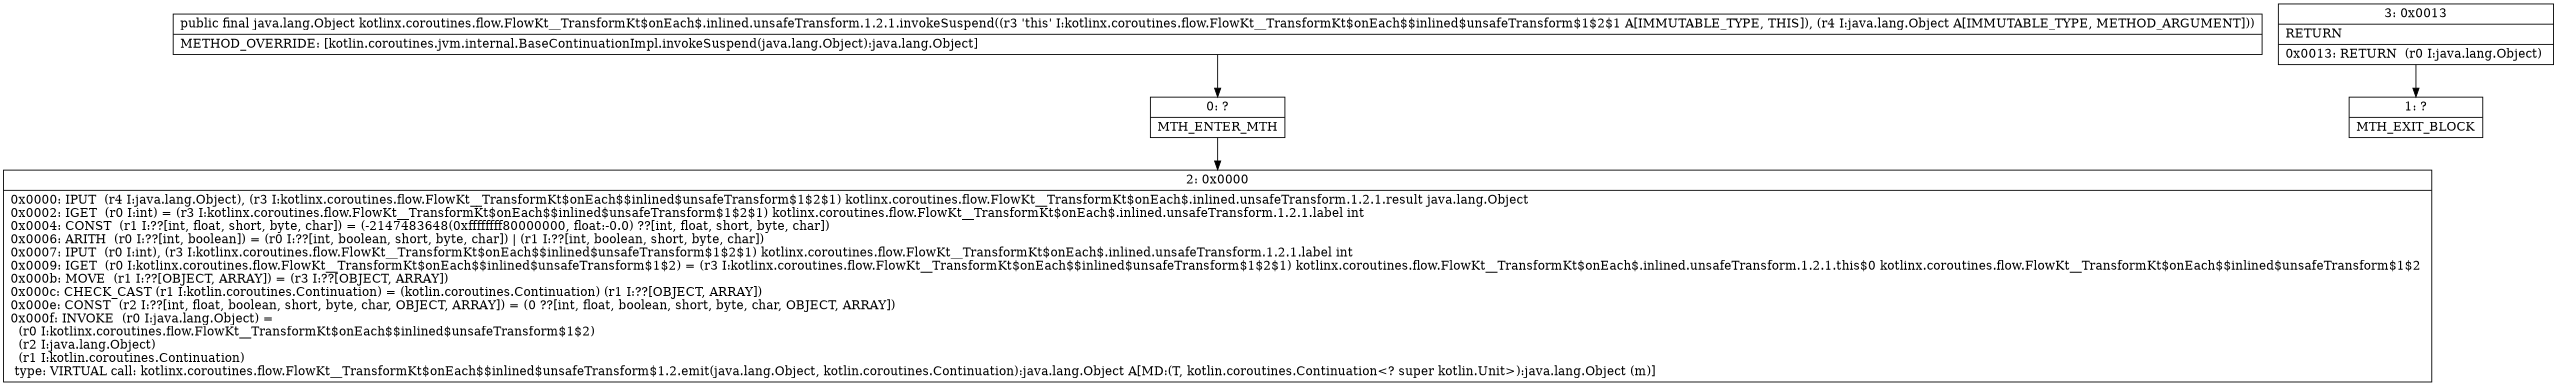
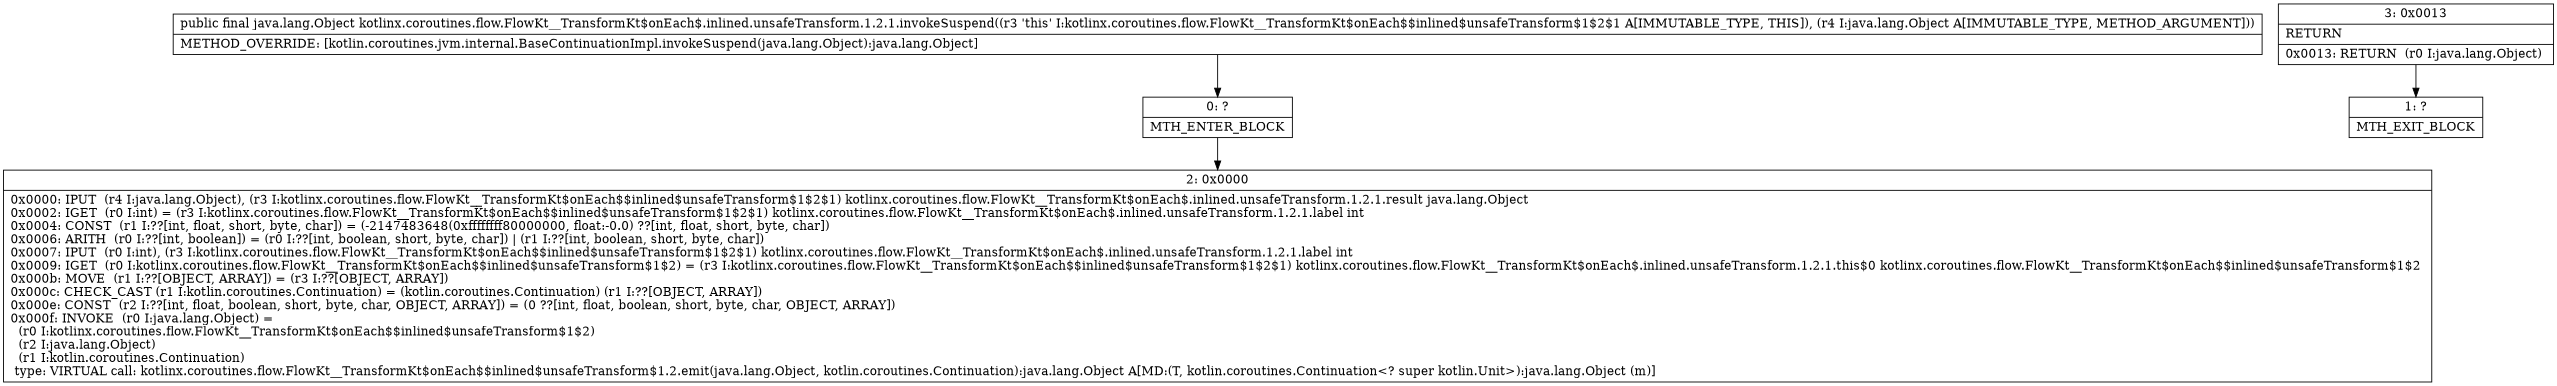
  digraph {
    node [shape=record]
-   n1 [label="{0\:\ ?|MTH_ENTER_MTH\l}"]
+   n1 [label="{0\:\ ?|MTH_ENTER_BLOCK\l}"]
    n2 [label="{2\:\ 0x0000|0x0000: IPUT  (r4 I:java.lang.Object), (r3 I:kotlinx.coroutines.flow.FlowKt__TransformKt$onEach$$inlined$unsafeTransform$1$2$1) kotlinx.coroutines.flow.FlowKt__TransformKt$onEach$.inlined.unsafeTransform.1.2.1.result java.lang.Object \l0x0002: IGET  (r0 I:int) = (r3 I:kotlinx.coroutines.flow.FlowKt__TransformKt$onEach$$inlined$unsafeTransform$1$2$1) kotlinx.coroutines.flow.FlowKt__TransformKt$onEach$.inlined.unsafeTransform.1.2.1.label int \l0x0004: CONST  (r1 I:??[int, float, short, byte, char]) = (\-2147483648(0xffffffff80000000, float:\-0.0) ??[int, float, short, byte, char]) \l0x0006: ARITH  (r0 I:??[int, boolean]) = (r0 I:??[int, boolean, short, byte, char]) \| (r1 I:??[int, boolean, short, byte, char]) \l0x0007: IPUT  (r0 I:int), (r3 I:kotlinx.coroutines.flow.FlowKt__TransformKt$onEach$$inlined$unsafeTransform$1$2$1) kotlinx.coroutines.flow.FlowKt__TransformKt$onEach$.inlined.unsafeTransform.1.2.1.label int \l0x0009: IGET  (r0 I:kotlinx.coroutines.flow.FlowKt__TransformKt$onEach$$inlined$unsafeTransform$1$2) = (r3 I:kotlinx.coroutines.flow.FlowKt__TransformKt$onEach$$inlined$unsafeTransform$1$2$1) kotlinx.coroutines.flow.FlowKt__TransformKt$onEach$.inlined.unsafeTransform.1.2.1.this$0 kotlinx.coroutines.flow.FlowKt__TransformKt$onEach$$inlined$unsafeTransform$1$2 \l0x000b: MOVE  (r1 I:??[OBJECT, ARRAY]) = (r3 I:??[OBJECT, ARRAY]) \l0x000c: CHECK_CAST (r1 I:kotlin.coroutines.Continuation) = (kotlin.coroutines.Continuation) (r1 I:??[OBJECT, ARRAY]) \l0x000e: CONST  (r2 I:??[int, float, boolean, short, byte, char, OBJECT, ARRAY]) = (0 ??[int, float, boolean, short, byte, char, OBJECT, ARRAY]) \l0x000f: INVOKE  (r0 I:java.lang.Object) = \l  (r0 I:kotlinx.coroutines.flow.FlowKt__TransformKt$onEach$$inlined$unsafeTransform$1$2)\l  (r2 I:java.lang.Object)\l  (r1 I:kotlin.coroutines.Continuation)\l type: VIRTUAL call: kotlinx.coroutines.flow.FlowKt__TransformKt$onEach$$inlined$unsafeTransform$1.2.emit(java.lang.Object, kotlin.coroutines.Continuation):java.lang.Object A[MD:(T, kotlin.coroutines.Continuation\<? super kotlin.Unit\>):java.lang.Object (m)]\l}"]
    n3 [label="{3\:\ 0x0013|RETURN\l|0x0013: RETURN  (r0 I:java.lang.Object) \l}"]
    n4 [label="{1\:\ ?|MTH_EXIT_BLOCK\l}"]
    n5 [label="{public final java.lang.Object kotlinx.coroutines.flow.FlowKt__TransformKt$onEach$.inlined.unsafeTransform.1.2.1.invokeSuspend((r3 'this' I:kotlinx.coroutines.flow.FlowKt__TransformKt$onEach$$inlined$unsafeTransform$1$2$1 A[IMMUTABLE_TYPE, THIS]), (r4 I:java.lang.Object A[IMMUTABLE_TYPE, METHOD_ARGUMENT]))  | METHOD_OVERRIDE: [kotlin.coroutines.jvm.internal.BaseContinuationImpl.invokeSuspend(java.lang.Object):java.lang.Object]\l}"]
    n1 -> n2
    n3 -> n4
    n5 -> n1
  }
